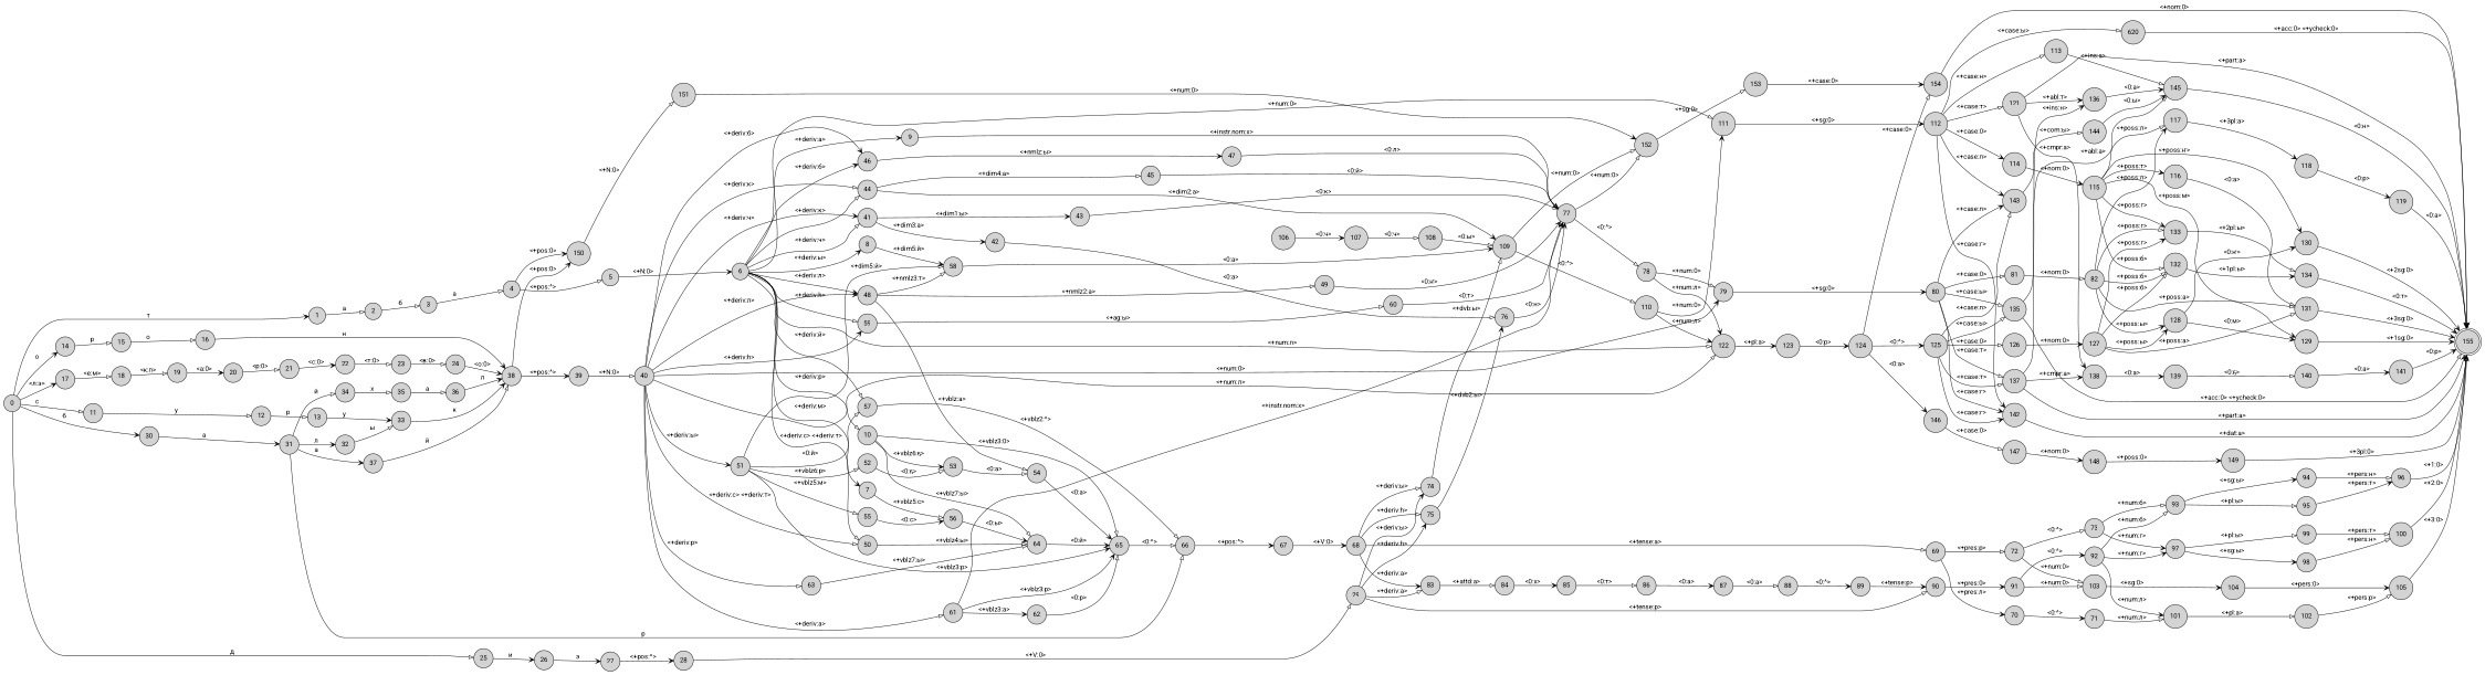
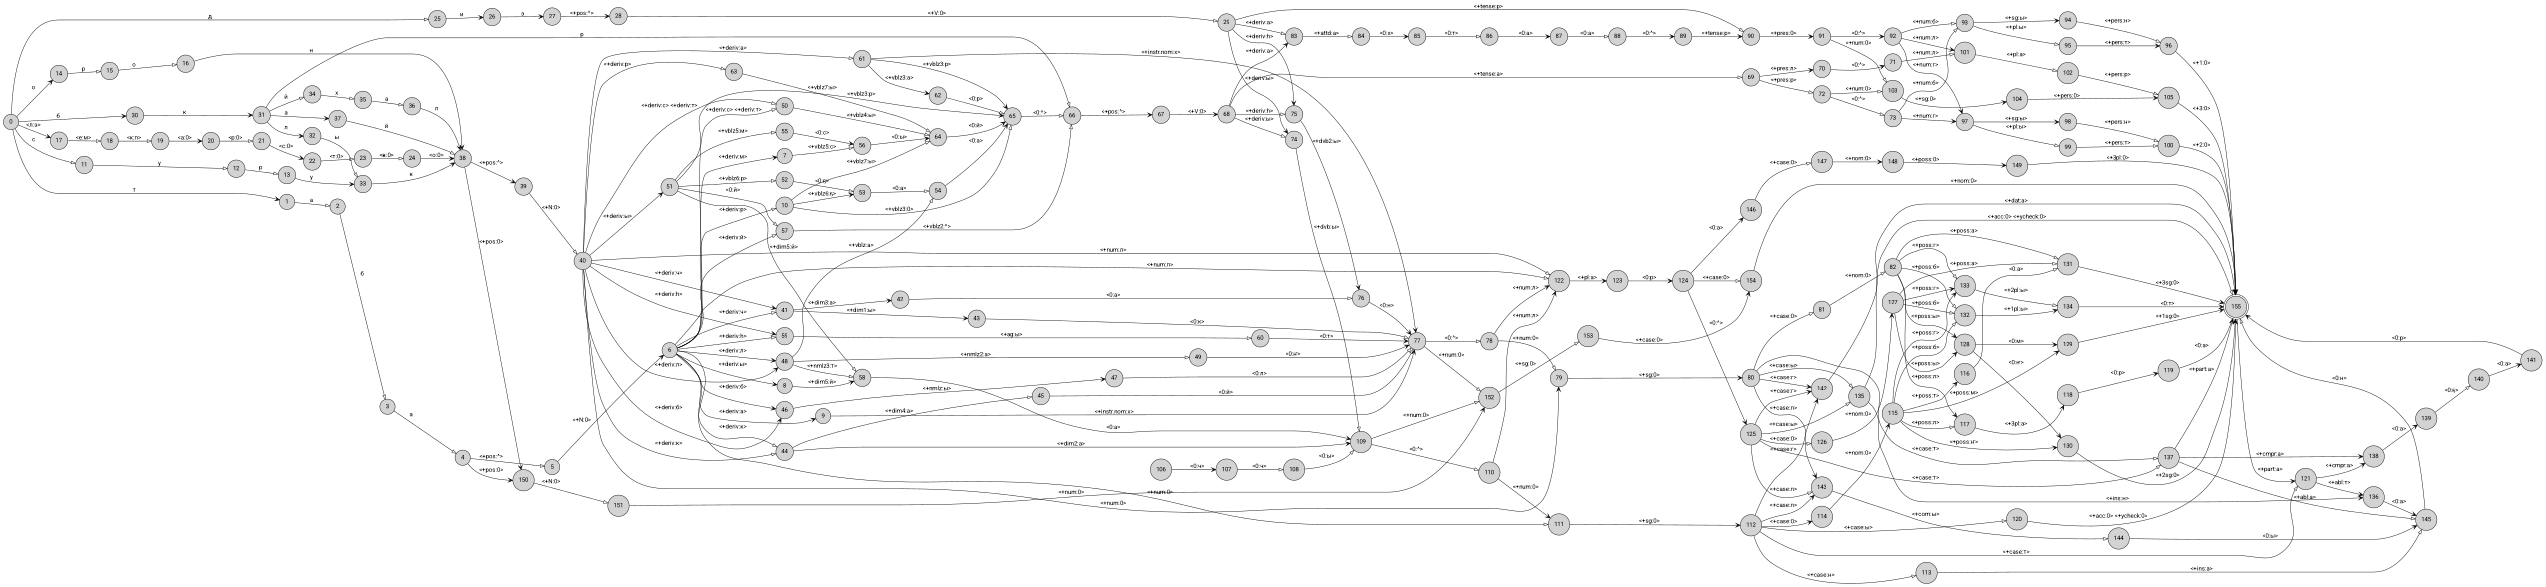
  digraph {
    fontname=Roboto
    rankdir=LR
    node [fontname=Roboto shape=circle style=filled]
    edge [arrowhead=vee fontname=Roboto]
    0
    1
    11
    14
    17
    25
    30
    2
    12
    15
    18
    26
    31
    3
    4
    5
    150
    6
    151
    7
    8
    9
    10
    41
    44
    46
    48
    50
    57
    59
    111
    122
    56
    58
    77
    53
    64
    65
    42
    43
    45
    109
    47
    49
    54
    66
    60
    112
    123
    78
    152
    13
    33
    38
    16
    39
    19
    20
    21
    22
    23
    24
    27
    28
    29
    74
    75
    83
    90
    76
    84
    91
    32
    34
    37
    35
    67
    36
    40
    51
    61
    63
    79
    52
    55
    62
    80
    110
    68
    69
    70
    72
    71
    73
    103
    101
    102
    93
    97
    104
    94
    95
    98
    99
    153
    81
    135
    137
    142
    143
    82
    155 [shape=doublecircle]
    136
    145
    138
    144
    117
    128
    131
    132
    133
    118
    129
    130
    134
    85
    106
    107
    86
    87
    88
    89
    92
    96
    100
    105
    108
    113
    114
-   120 [label=620]
+   120
    121
    115
    116
    119
    139
    124
    125
    146
    154
    126
    147
    127
    140
    141
    148
    149
    0 -> 1 [label="т "]
    0 -> 11 [arrowhead=onormal label="с "]
    0 -> 14 [label="о "]
    0 -> 17 [label="<л:э> "]
    0 -> 25 [arrowhead=onormal label="д "]
    0 -> 30 [label="б "]
    1 -> 2 [arrowhead=onormal label="а "]
    11 -> 12 [arrowhead=onormal label="у "]
    14 -> 15 [arrowhead=onormal label="р "]
    17 -> 18 [arrowhead=onormal label="<е:м> "]
    25 -> 26 [label="и "]
-   30 -> 31 [label="а "]
+   30 -> 31 [label="к "]
    2 -> 3 [arrowhead=onormal label="б "]
    12 -> 13 [arrowhead=onormal label="р "]
    15 -> 16 [arrowhead=onormal label="о "]
    18 -> 19 [arrowhead=onormal label="<к:п> "]
    26 -> 27 [label="э "]
    31 -> 66 [arrowhead=onormal label="р "]
    31 -> 32 [label="л "]
    31 -> 34 [arrowhead=onormal label="й "]
    31 -> 37 [label="а "]
    3 -> 4 [arrowhead=onormal label="а "]
    4 -> 5 [arrowhead=onormal label="<+pos:^> "]
    4 -> 150 [label="<+pos:0> "]
    5 -> 6 [label="<+N:0> "]
    150 -> 151 [arrowhead=onormal label="<+N:0> "]
    6 -> 7 [label="<+deriv:м> "]
    6 -> 8 [label="<+deriv:ы> "]
    6 -> 9 [label="<+deriv:а> "]
    6 -> 10 [arrowhead=onormal label="<+deriv:р> "]
    6 -> 41 [arrowhead=onormal label="<+deriv:ч> "]
    6 -> 44 [arrowhead=onormal label="<+deriv:к> "]
    6 -> 46 [label="<+deriv:б> "]
    6 -> 48 [label="<+deriv:л> "]
    6 -> 50 [arrowhead=onormal label="<+deriv:с> <+deriv:т>\n"]
    6 -> 57 [arrowhead=onormal label="<+deriv:й> "]
    6 -> 59 [arrowhead=onormal label="<+deriv:һ> "]
    6 -> 111 [arrowhead=onormal label="<+num:0> "]
    6 -> 122 [arrowhead=onormal label="<+num:л> "]
    151 -> 152 [label="<+num:0> "]
    7 -> 56 [arrowhead=onormal label="<+vblz5:с> "]
    8 -> 58 [label="<+dim5:й> "]
    9 -> 77 [label="<+instr.nom:х>\n"]
    10 -> 53 [label="<+vblz6:ҕ> "]
    10 -> 64 [arrowhead=onormal label="<+vblz7:ы> "]
    10 -> 65 [arrowhead=onormal label="<+vblz3:0> "]
    41 -> 42 [label="<+dim3:а> "]
    41 -> 43 [label="<+dim1:ы> "]
    44 -> 45 [arrowhead=onormal label="<+dim4:а> "]
    44 -> 109 [label="<+dim2:а> "]
    46 -> 47 [label="<+nmlz:ы> "]
    48 -> 58 [arrowhead=onormal label="<+nmlz3:т> "]
    48 -> 49 [arrowhead=onormal label="<+nmlz2:а> "]
    48 -> 54 [arrowhead=onormal label="<+vblz:а> "]
    50 -> 64 [arrowhead=onormal label="<+vblz4:ы> "]
    57 -> 66 [arrowhead=onormal label="<+vblz2:^> "]
    59 -> 60 [arrowhead=onormal label="<+ag:ы> "]
    111 -> 112 [label="<+sg:0> "]
    122 -> 123 [label="<+pl:а> "]
    56 -> 64 [label="<0:ы> "]
    58 -> 109 [label="<0:а> "]
    77 -> 78 [arrowhead=onormal label="<0:^> "]
    77 -> 152 [arrowhead=onormal label="<+num:0> "]
    53 -> 54 [arrowhead=onormal label="<0:а> "]
    64 -> 65 [label="<0:й> "]
    65 -> 66 [arrowhead=onormal label="<0:^> "]
    42 -> 76 [arrowhead=onormal label="<0:а> "]
    43 -> 77 [arrowhead=onormal label="<0:к> "]
    45 -> 77 [arrowhead=onormal label="<0:й> "]
    109 -> 152 [arrowhead=onormal label="<+num:0> "]
    109 -> 110 [arrowhead=onormal label="<0:^> "]
    47 -> 77 [arrowhead=onormal label="<0:л> "]
    49 -> 77 [label="<0:ҥ> "]
    54 -> 65 [label="<0:а> "]
    66 -> 67 [label="<+pos:^> "]
    60 -> 77 [label="<0:т> "]
    112 -> 142 [label="<+case:г> "]
    112 -> 143 [label="<+case:л> "]
    112 -> 113 [arrowhead=onormal label="<+case:н> "]
    112 -> 114 [label="<+case:0> "]
    112 -> 120 [arrowhead=onormal label="<+case:ы> "]
    112 -> 121 [arrowhead=onormal label="<+case:т> "]
    123 -> 124 [label="<0:р> "]
    78 -> 122 [label="<+num:л> "]
    78 -> 79 [arrowhead=onormal label="<+num:0> "]
    152 -> 153 [arrowhead=onormal label="<+sg:0> "]
    13 -> 33 [label="у "]
    33 -> 38 [label="к "]
    38 -> 150 [label="<+pos:0> "]
    38 -> 39 [label="<+pos:^> "]
    16 -> 38 [label="н "]
    39 -> 40 [arrowhead=onormal label="<+N:0> "]
    19 -> 20 [label="<а:0> "]
    20 -> 21 [arrowhead=onormal label="<р:0> "]
    21 -> 22 [label="<с:0> "]
    22 -> 23 [arrowhead=onormal label="<т:0> "]
    23 -> 24 [arrowhead=onormal label="<в:0> "]
    24 -> 38 [label="<о:0> "]
    27 -> 28 [label="<+pos:^> "]
    28 -> 29 [arrowhead=onormal label="<+V:0> "]
    29 -> 74 [label="<+deriv:ы> "]
    29 -> 75 [label="<+deriv:һ> "]
    29 -> 83 [arrowhead=onormal label="<+deriv:а> "]
    29 -> 90 [arrowhead=onormal label="<+tense:р> "]
    74 -> 109 [arrowhead=onormal label="<+dvb:ы> "]
    75 -> 76 [label="<+dvb2:ы> "]
    83 -> 84 [arrowhead=onormal label="<+attd:а> "]
    90 -> 91 [label="<+pres:0> "]
    76 -> 77 [label="<0:н> "]
    84 -> 85 [label="<0:х> "]
    91 -> 103 [arrowhead=onormal label="<+num:0> "]
    91 -> 92 [label="<0:^> "]
    32 -> 33 [arrowhead=onormal label="ы "]
    34 -> 35 [arrowhead=onormal label="х "]
    37 -> 38 [arrowhead=onormal label="й "]
    35 -> 36 [arrowhead=onormal label="а "]
    67 -> 68 [label="<+V:0> "]
    36 -> 38 [label="л "]
    40 -> 41 [label="<+deriv:ч> "]
    40 -> 44 [arrowhead=onormal label="<+deriv:к> "]
    40 -> 46 [label="<+deriv:б> "]
    40 -> 48 [label="<+deriv:л> "]
    40 -> 50 [arrowhead=onormal label="<+deriv:с> <+deriv:т>\n"]
    40 -> 59 [label="<+deriv:һ> "]
    40 -> 122 [arrowhead=onormal label="<+num:л> "]
    40 -> 51 [label="<+deriv:ы> "]
    40 -> 61 [arrowhead=onormal label="<+deriv:а> "]
    40 -> 63 [arrowhead=onormal label="<+deriv:р> "]
    40 -> 79 [label="<+num:0> "]
    51 -> 57 [arrowhead=onormal label="<0:й> "]
    51 -> 58 [arrowhead=onormal label="<+dim5:й> "]
    51 -> 65 [label="<+vblz3:р> "]
    51 -> 52 [arrowhead=onormal label="<+vblz6:р> "]
    51 -> 55 [arrowhead=onormal label="<+vblz5:м> "]
    61 -> 77 [label="<+instr.nom:х>\n"]
    61 -> 65 [label="<+vblz3:р> "]
    61 -> 62 [label="<+vblz3:а> "]
    63 -> 64 [arrowhead=onormal label="<+vblz7:ы> "]
    79 -> 80 [label="<+sg:0> "]
    52 -> 53 [arrowhead=onormal label="<0:ҕ> "]
    55 -> 56 [label="<0:с> "]
    62 -> 65 [arrowhead=onormal label="<0:р> "]
    80 -> 81 [arrowhead=onormal label="<+case:0> "]
    80 -> 135 [arrowhead=onormal label="<+case:ы> "]
    80 -> 137 [arrowhead=onormal label="<+case:т> "]
    80 -> 142 [label="<+case:г> "]
    80 -> 143 [label="<+case:л> "]
    110 -> 111 [label="<+num:0> "]
    110 -> 122 [label="<+num:л> "]
    68 -> 74 [arrowhead=onormal label="<+deriv:ы> "]
    68 -> 75 [arrowhead=onormal label="<+deriv:һ> "]
    68 -> 83 [label="<+deriv:а> "]
    68 -> 69 [arrowhead=onormal label="<+tense:а> "]
    69 -> 70 [label="<+pres:л> "]
    69 -> 72 [arrowhead=onormal label="<+pres:р> "]
    70 -> 71 [label="<0:^> "]
    72 -> 73 [arrowhead=onormal label="<0:^> "]
    72 -> 103 [arrowhead=onormal label="<+num:0> "]
    71 -> 101 [arrowhead=onormal label="<+num:л> "]
    73 -> 93 [arrowhead=onormal label="<+num:б> "]
    73 -> 97 [label="<+num:г> "]
    103 -> 104 [label="<+sg:0> "]
    101 -> 102 [arrowhead=onormal label="<+pl:а> "]
    102 -> 105 [arrowhead=onormal label="<+pers:р> "]
    93 -> 94 [label="<+sg:ы> "]
    93 -> 95 [arrowhead=onormal label="<+pl:ы> "]
    97 -> 98 [label="<+sg:ы> "]
    97 -> 99 [arrowhead=onormal label="<+pl:ы> "]
    104 -> 105 [label="<+pers:0> "]
    94 -> 96 [arrowhead=onormal label="<+pers:н> "]
    95 -> 96 [label="<+pers:т> "]
    98 -> 100 [arrowhead=onormal label="<+pers:н> "]
    99 -> 100 [arrowhead=onormal label="<+pers:т> "]
    153 -> 154 [label="<+case:0> "]
    81 -> 82 [arrowhead=onormal label="<+nom:0> "]
    135 -> 155 [arrowhead=onormal label="<+acc:0> <+ycheck:0>\n"]
    135 -> 136 [label="<+ins:н> "]
    137 -> 155 [label="<+part:а> "]
    137 -> 145 [arrowhead=onormal label="<+abl:а> "]
    137 -> 138 [label="<+cmpr:а> "]
    142 -> 155 [arrowhead=onormal label="<+dat:а> "]
    143 -> 144 [arrowhead=onormal label="<+com:ы> "]
    82 -> 117 [label="<+poss:л> "]
    82 -> 128 [label="<+poss:ы> "]
    82 -> 131 [arrowhead=onormal label="<+poss:а> "]
    82 -> 132 [arrowhead=onormal label="<+poss:б> "]
    82 -> 133 [arrowhead=onormal label="<+poss:г> "]
    136 -> 145 [label="<0:а> "]
    145 -> 155 [arrowhead=onormal label="<0:н> "]
    138 -> 139 [label="<0:а> "]
    144 -> 145 [label="<0:ы> "]
    117 -> 118 [label="<+3pl:а> "]
    128 -> 129 [label="<0:м> "]
    128 -> 130 [label="<0:ҥ> "]
    131 -> 155 [label="<+3sg:0> "]
    132 -> 134 [label="<+1pl:ы> "]
    133 -> 134 [arrowhead=onormal label="<+2pl:ы> "]
    118 -> 119 [label="<0:р> "]
    129 -> 155 [label="<+1sg:0> "]
    130 -> 155 [label="<+2sg:0> "]
    134 -> 155 [label="<0:т> "]
    85 -> 86 [arrowhead=onormal label="<0:т> "]
    106 -> 107 [label="<0:ч> "]
    107 -> 108 [arrowhead=onormal label="<0:ч> "]
    86 -> 87 [label="<0:а> "]
    87 -> 88 [arrowhead=onormal label="<0:а> "]
    88 -> 89 [label="<0:^> "]
    89 -> 90 [label="<+tense:р> "]
    92 -> 101 [label="<+num:л> "]
    92 -> 93 [arrowhead=onormal label="<+num:б> "]
    92 -> 97 [label="<+num:г> "]
    96 -> 155 [label="<+1:0> "]
    100 -> 155 [arrowhead=onormal label="<+2:0> "]
    105 -> 155 [arrowhead=onormal label="<+3:0> "]
    108 -> 109 [arrowhead=onormal label="<0:ы> "]
    113 -> 145 [arrowhead=onormal label="<+ins:а> "]
    114 -> 115 [label="<+nom:0> "]
    120 -> 155 [label="<+acc:0> <+ycheck:0>\n"]
-   121 -> 155 [label="<+part:а> "]
+   155 -> 121 [label="<+part:а> "]
    121 -> 136 [label="<+abl:т> "]
    121 -> 138 [label="<+cmpr:а> "]
    115 -> 117 [arrowhead=onormal label="<+poss:л> "]
    115 -> 132 [arrowhead=onormal label="<+poss:б> "]
    115 -> 133 [label="<+poss:г> "]
    115 -> 129 [label="<+poss:м> "]
    115 -> 130 [label="<+poss:ҥ> "]
    115 -> 116 [label="<+poss:т> "]
    116 -> 131 [arrowhead=onormal label="<0:а> "]
    119 -> 155 [arrowhead=onormal label="<0:а> "]
    139 -> 140 [arrowhead=onormal label="<0:ҕ> "]
    124 -> 125 [label="<0:^> "]
    124 -> 146 [label="<0:а> "]
    124 -> 154 [arrowhead=onormal label="<+case:0> "]
    125 -> 135 [arrowhead=onormal label="<+case:ы> "]
    125 -> 137 [arrowhead=onormal label="<+case:т> "]
    125 -> 142 [label="<+case:г> "]
    125 -> 143 [arrowhead=onormal label="<+case:л> "]
    125 -> 126 [arrowhead=onormal label="<+case:0> "]
    146 -> 147 [arrowhead=onormal label="<+case:0> "]
    154 -> 155 [label="<+nom:0> "]
    126 -> 127 [label="<+nom:0> "]
    147 -> 148 [label="<+nom:0> "]
    127 -> 128 [label="<+poss:ы> "]
    127 -> 131 [arrowhead=onormal label="<+poss:а> "]
    127 -> 132 [arrowhead=onormal label="<+poss:б> "]
    127 -> 133 [label="<+poss:г> "]
    140 -> 141 [label="<0:а> "]
    141 -> 155 [label="<0:р> "]
    148 -> 149 [label="<+poss:0> "]
    149 -> 155 [arrowhead=onormal label="<+3pl:0> "]
  }
